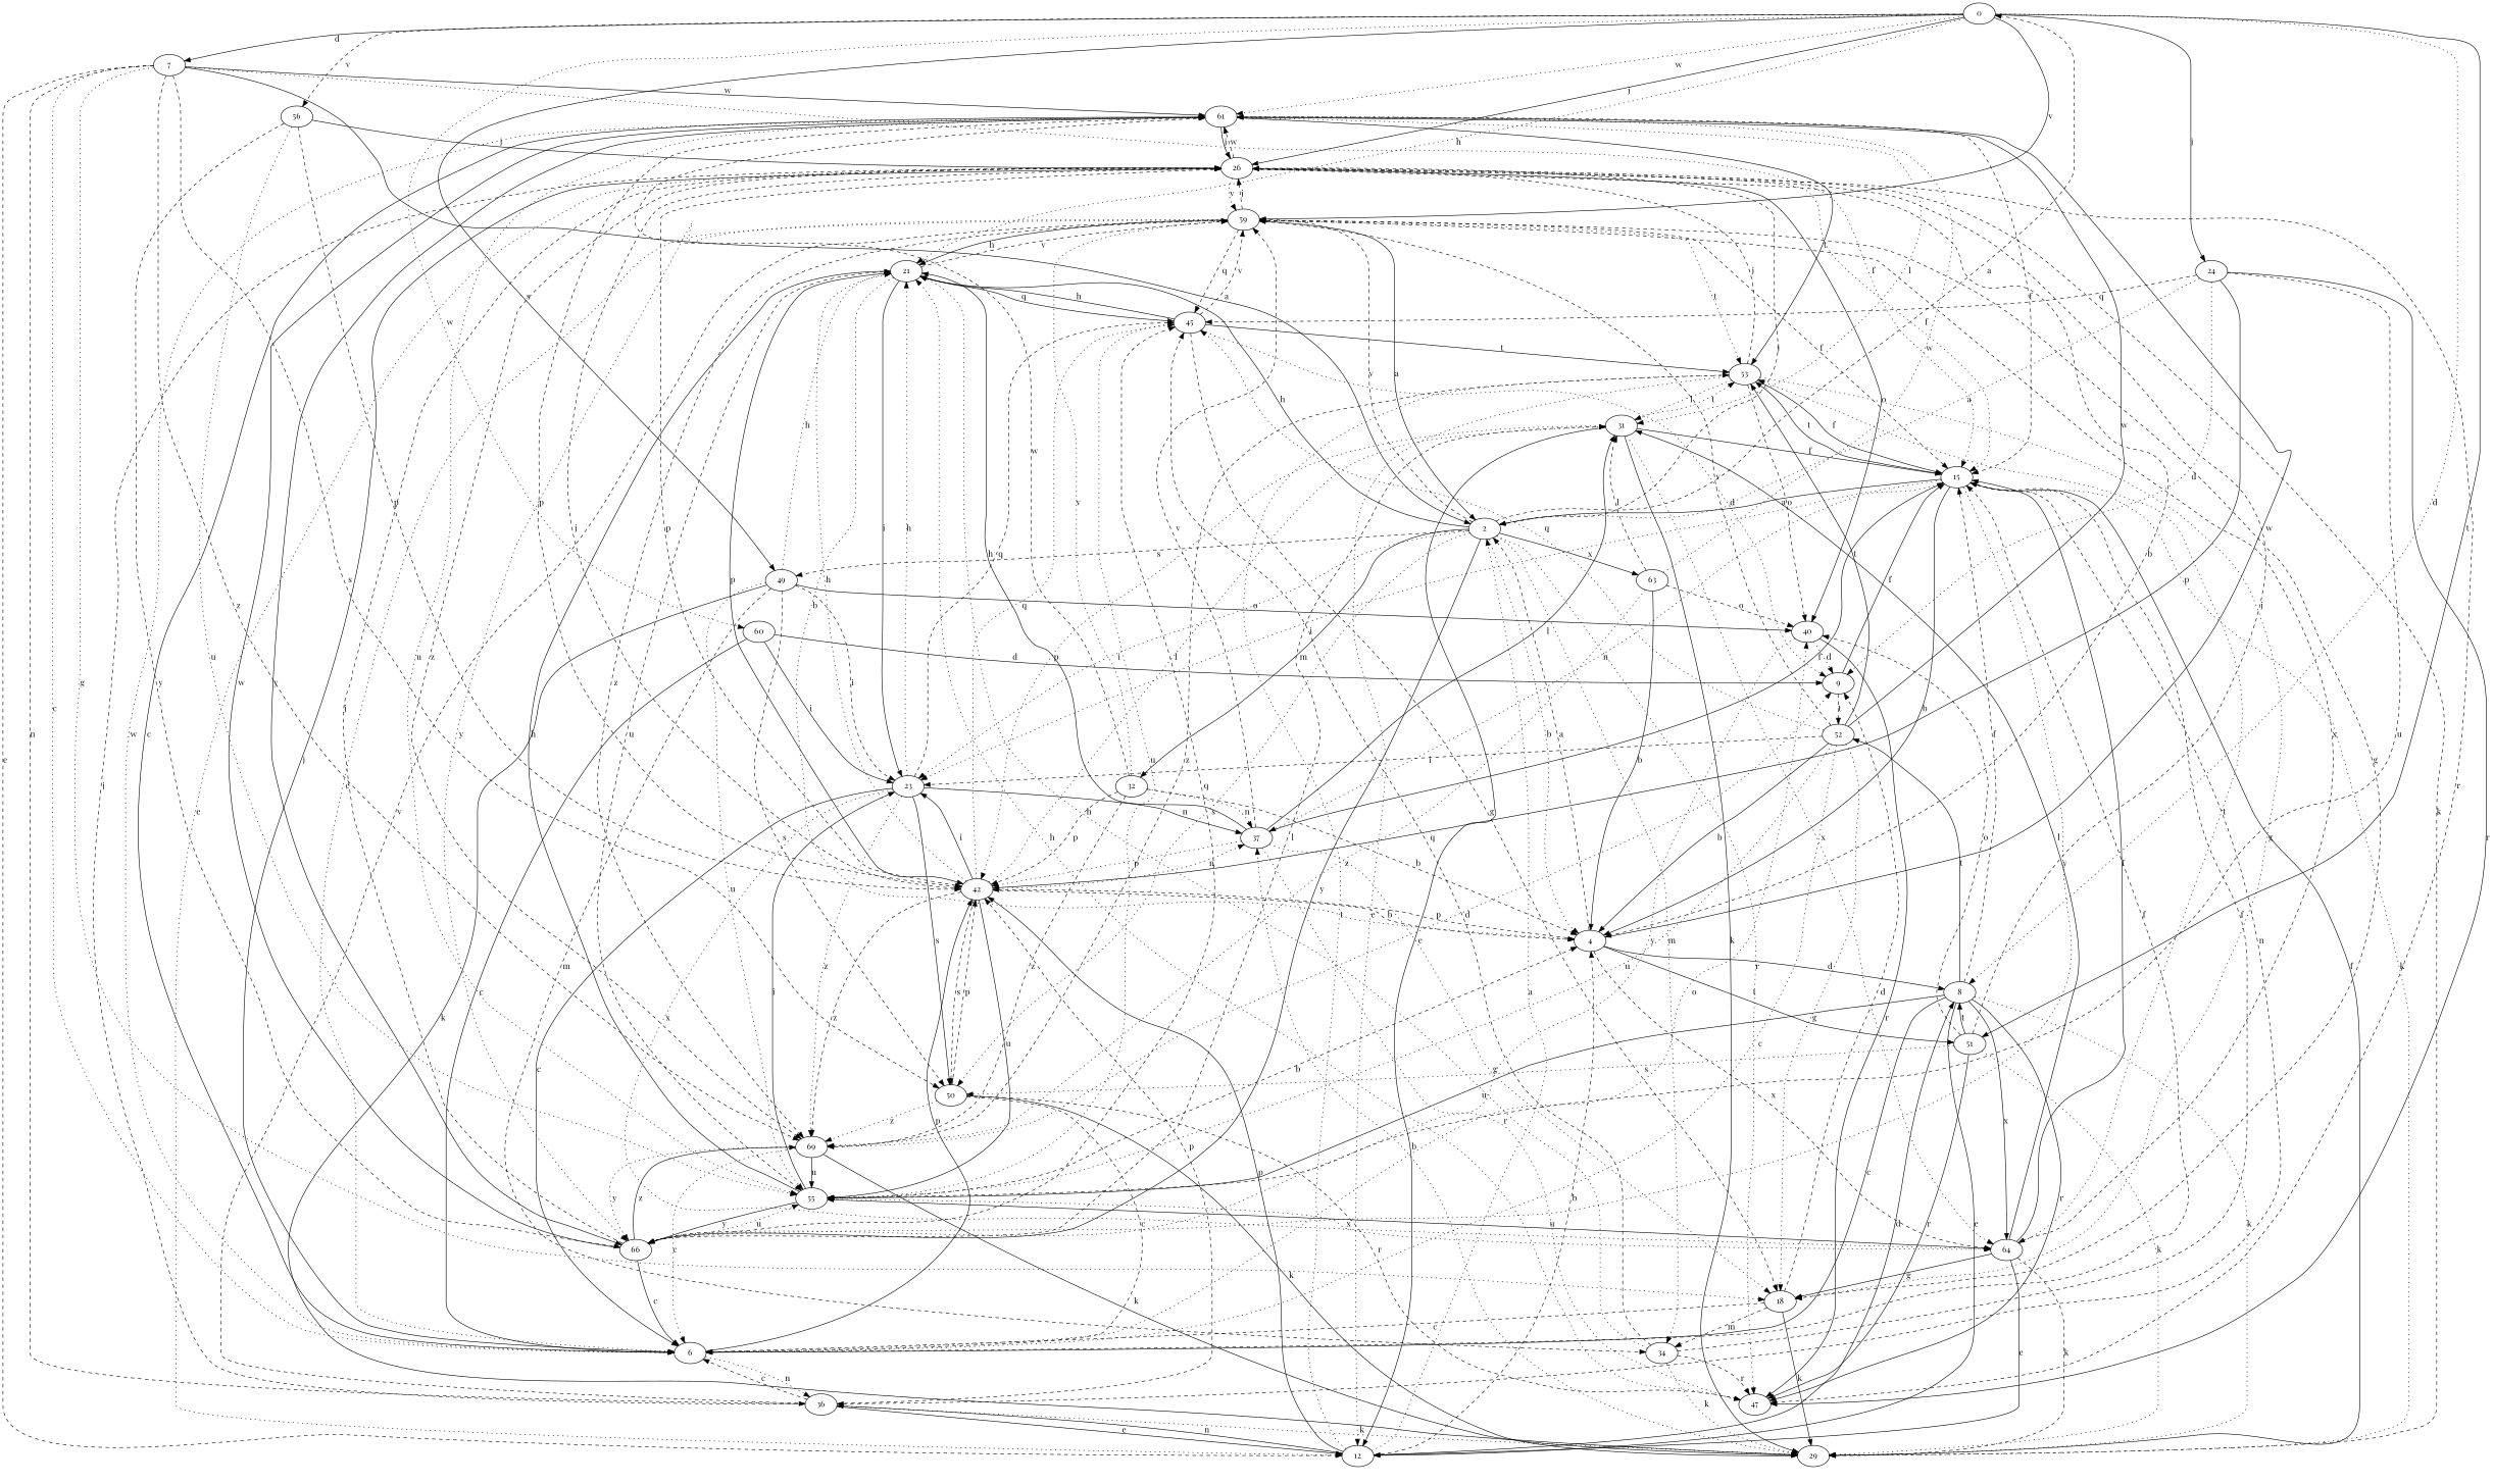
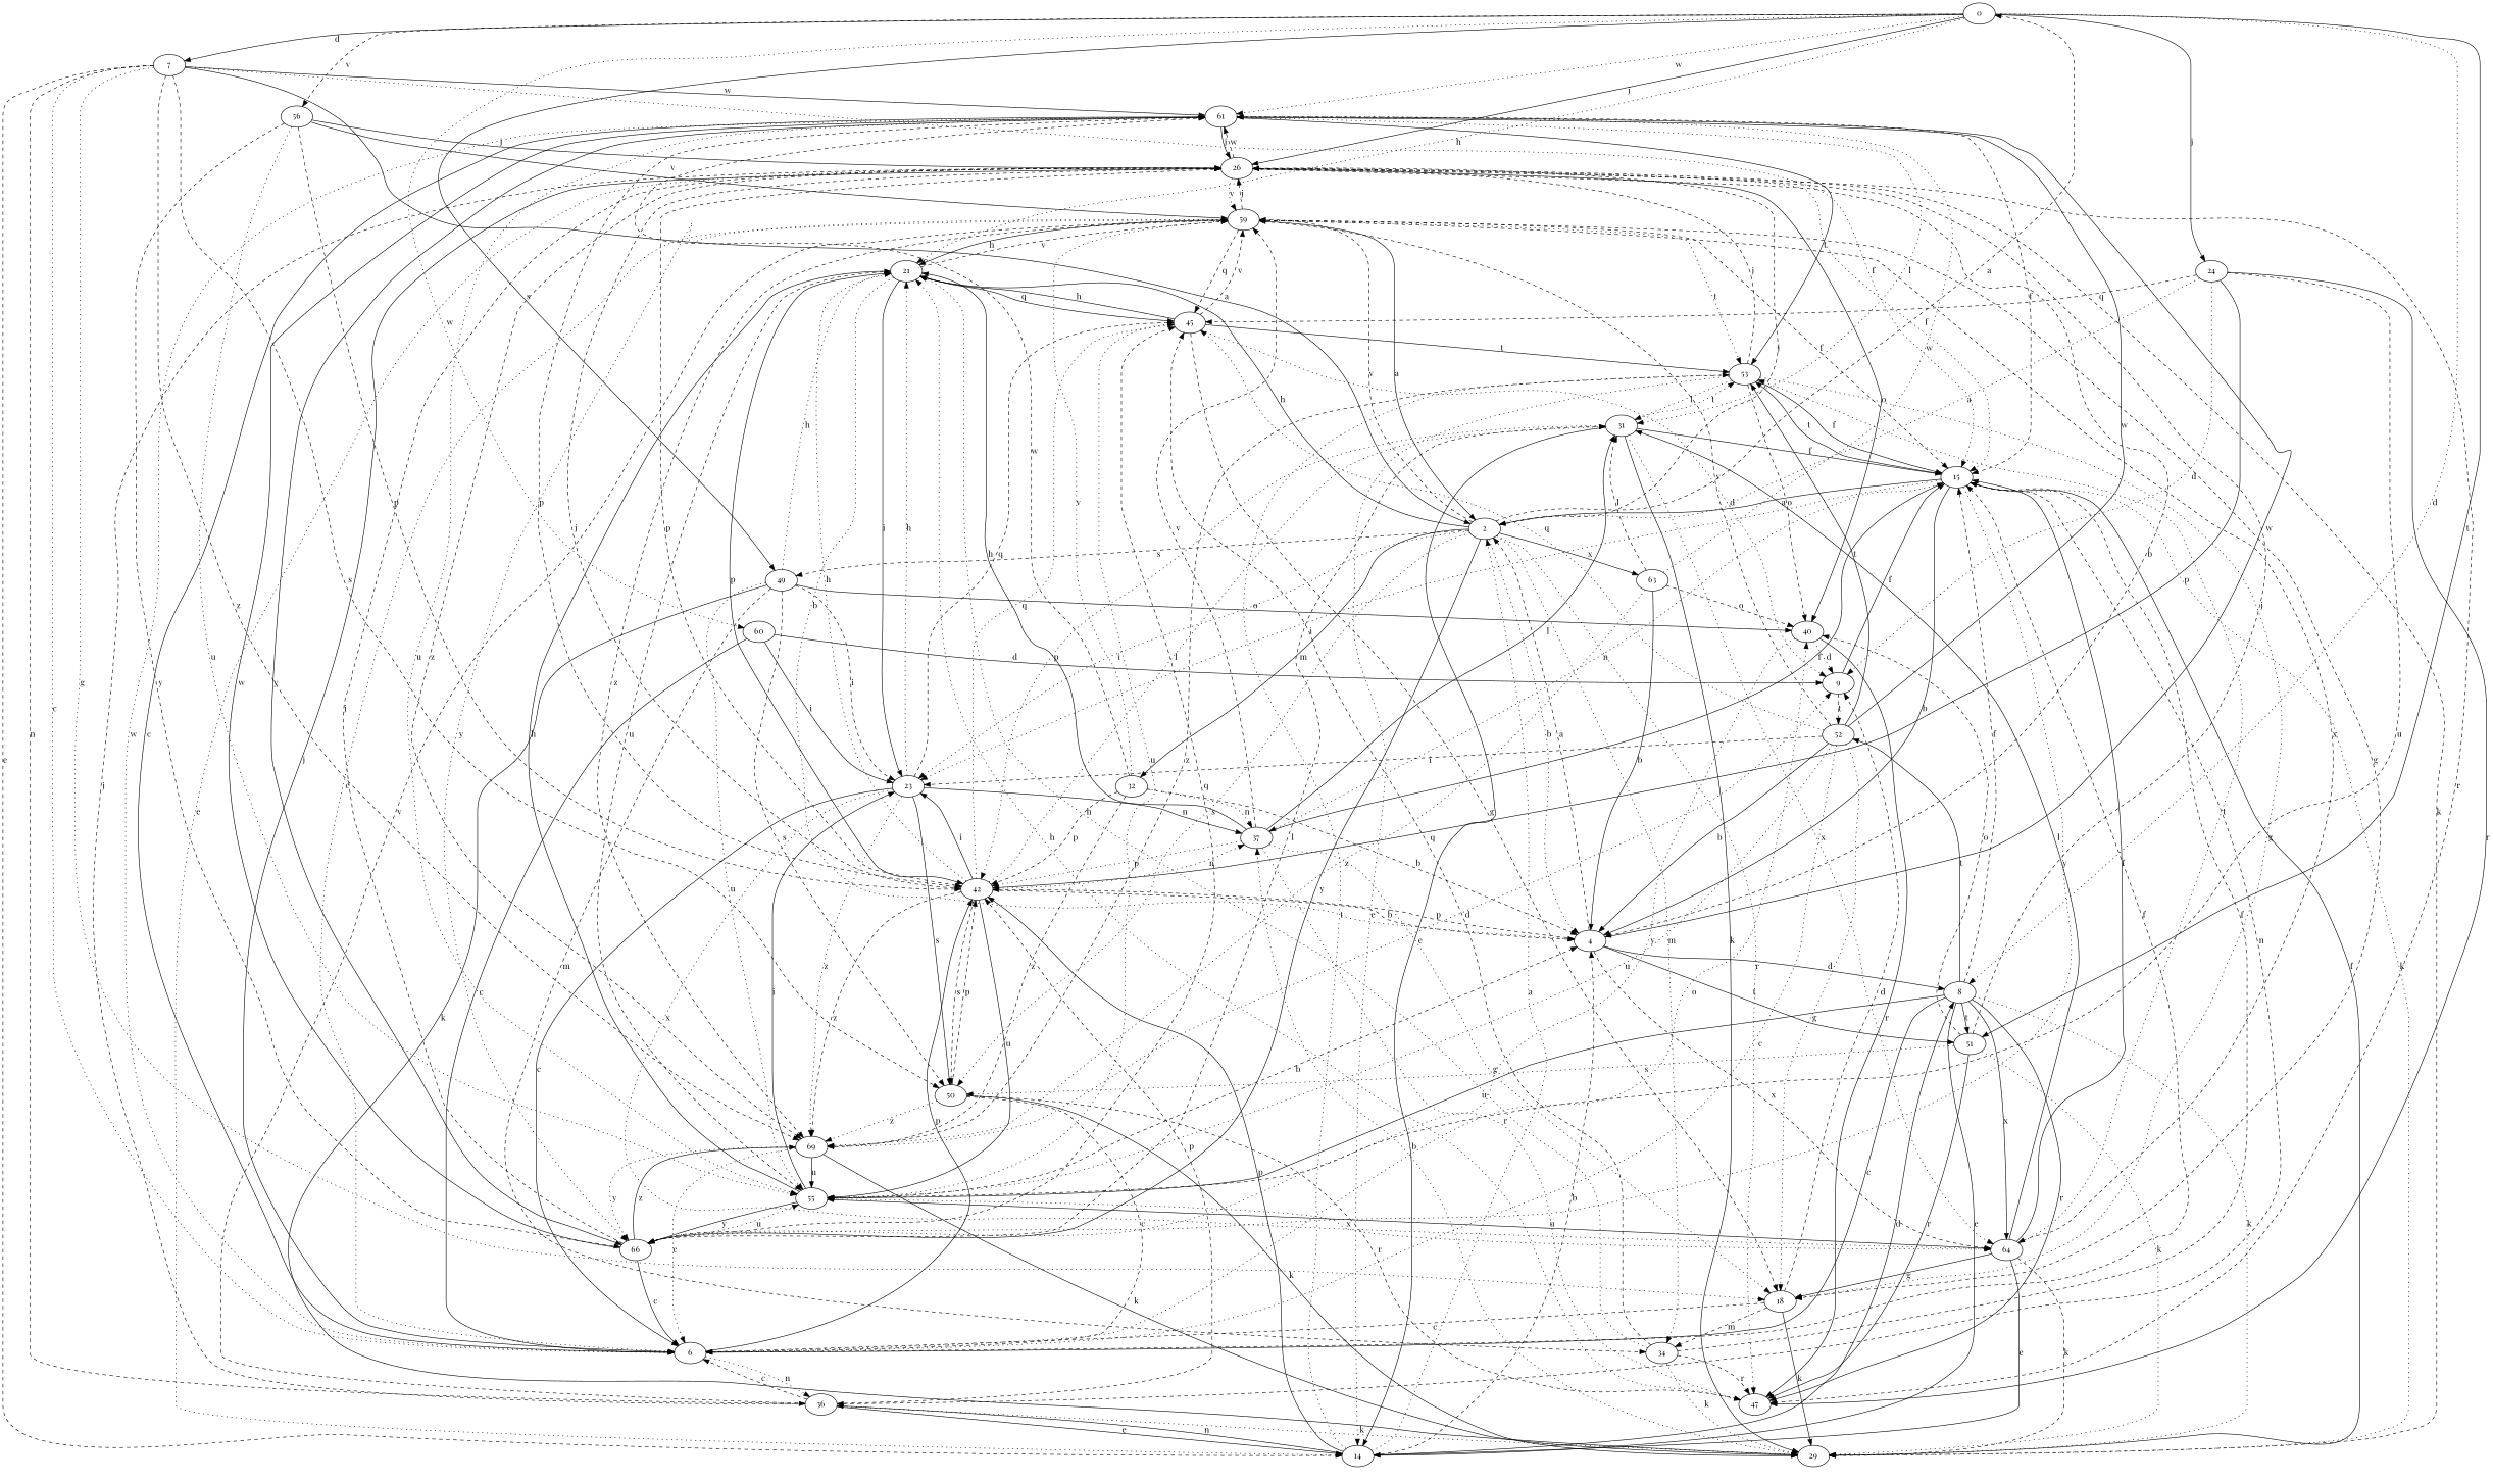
  strict digraph {
    fontname="Playfair Display"
    node [fontname="Playfair Display"]
    edge [fontname="Playfair Display" style=solid]
    0
    7
    8
    21
    24
    26
    49
    51
    56
    59
    60
    61
    2
    50
    6
    15
    36
-   12
+   12 [label=14]
    18
    69
    47
    64
    29
    52
    55
    4
    23
    42
    45
    9
    40
    34
    66
    53
    31
    32
    63
    37
    0 -> 7 [label=d]
    0 -> 8 [label=d style=dotted]
    0 -> 21 [label=h style=dotted]
    0 -> 24 [label=j]
    0 -> 26 [label=j]
    0 -> 49 [label=s]
    0 -> 51 [label=t]
    0 -> 56 [label=v style=dashed]
-   0 -> 59 [label=v]
+   56 -> 59 [label=v]
    0 -> 60 [label=w style=dotted]
    0 -> 61 [label=w style=dotted]
    7 -> 61 [label=w]
    7 -> 2 [label=a]
    7 -> 50 [label=s style=dashed]
    7 -> 6 [label=c style=dotted]
    7 -> 15 [label=f style=dotted]
    7 -> 36 [label=n style=dashed]
    7 -> 12 [label=e style=dashed]
    7 -> 18 [label=g style=dotted]
    7 -> 69 [label=z style=dashed]
-   51 -> 8 [label=t]
+   8 -> 51 [label=t]
    8 -> 6 [label=c]
    8 -> 15 [label=f style=dashed]
    8 -> 12 [label=e]
    8 -> 47 [label=r]
    8 -> 64 [label=x]
    8 -> 29 [label=k style=dotted]
    8 -> 52 [label=t]
    8 -> 55 [label=u]
    21 -> 59 [label=v style=dashed]
    21 -> 55 [label=u style=dashed]
    21 -> 4 [label=b style=dotted]
    21 -> 23 [label=i]
    21 -> 42 [label=p]
    21 -> 45 [label=q]
    24 -> 2 [label=a style=dotted]
    24 -> 47 [label=r]
    24 -> 55 [label=u style=dashed]
    24 -> 42 [label=p]
    24 -> 45 [label=q style=dashed]
    24 -> 9 [label=d style=dotted]
    26 -> 59 [label=v style=dotted]
    26 -> 61 [label=w style=dashed]
    26 -> 15 [label=f style=dotted]
    26 -> 12 [label=e style=dotted]
    26 -> 69 [label=z style=dashed]
    26 -> 47 [label=r style=dashed]
    26 -> 29 [label=k style=dashed]
    26 -> 4 [label=b style=dashed]
    26 -> 42 [label=p style=dashed]
    26 -> 40 [label=o]
    49 -> 21 [label=h style=dotted]
    49 -> 50 [label=s style=dashed]
    49 -> 29 [label=k]
    49 -> 55 [label=u style=dotted]
    49 -> 23 [label=i style=dashed]
    49 -> 40 [label=o]
    49 -> 34 [label=m style=dashed]
    51 -> 26 [label=j style=dashed]
    51 -> 50 [label=s style=dotted]
    51 -> 47 [label=r]
    51 -> 29 [label=k style=dotted]
    51 -> 40 [label=o style=dashed]
    56 -> 26 [label=j]
    56 -> 55 [label=u style=dotted]
    56 -> 42 [label=p style=dashed]
    56 -> 66 [label=y style=dashed]
    59 -> 21 [label=h]
    59 -> 26 [label=j style=dashed]
    59 -> 2 [label=a]
    59 -> 6 [label=c style=dotted]
    59 -> 15 [label=f style=dashed]
    59 -> 18 [label=g style=dashed]
    59 -> 69 [label=z style=dashed]
    59 -> 64 [label=x style=dashed]
    59 -> 45 [label=q style=dashed]
    59 -> 66 [label=y style=dotted]
    59 -> 53 [label=t style=dotted]
    60 -> 6 [label=c]
    60 -> 23 [label=i]
    60 -> 9 [label=d]
    61 -> 26 [label=j]
    61 -> 6 [label=c]
    61 -> 15 [label=f style=dashed]
    61 -> 55 [label=u style=dotted]
    61 -> 42 [label=p style=dashed]
    61 -> 66 [label=y]
    61 -> 53 [label=t]
    61 -> 31 [label=l style=dotted]
    2 -> 0 [label=a style=dashed]
    2 -> 21 [label=h]
    2 -> 26 [label=j style=dashed]
    2 -> 49 [label=s style=dashed]
    2 -> 59 [label=v style=dashed]
    2 -> 50 [label=s style=dotted]
    2 -> 47 [label=r style=dotted]
    2 -> 4 [label=b style=dotted]
    2 -> 23 [label=i style=dotted]
    2 -> 34 [label=m style=dotted]
    2 -> 66 [label=y]
    2 -> 32 [label=m]
    2 -> 63 [label=x]
    50 -> 6 [label=c style=dashed]
    50 -> 69 [label=z style=dotted]
    50 -> 47 [label=r style=dashed]
    50 -> 29 [label=k]
    50 -> 42 [label=p style=dashed]
    6 -> 26 [label=j]
    6 -> 61 [label=w style=dotted]
    6 -> 15 [label=f style=dashed]
    6 -> 36 [label=n style=dotted]
    6 -> 42 [label=p]
    6 -> 40 [label=o style=dotted]
    15 -> 2 [label=a]
    15 -> 36 [label=n style=dashed]
    15 -> 29 [label=k style=dotted]
    15 -> 4 [label=b]
    15 -> 23 [label=i style=dotted]
    15 -> 66 [label=y style=dotted]
    15 -> 53 [label=t]
    15 -> 37 [label=n style=dotted]
    36 -> 26 [label=j style=dashed]
    36 -> 59 [label=v style=dashed]
    36 -> 6 [label=c style=dashed]
    36 -> 12 [label=e]
    36 -> 29 [label=k style=dotted]
    36 -> 42 [label=p style=dashed]
    12 -> 8 [label=d]
    12 -> 2 [label=a style=dotted]
    12 -> 36 [label=n]
    12 -> 4 [label=b style=dashed]
    12 -> 42 [label=p]
    12 -> 53 [label=t style=dotted]
    18 -> 6 [label=c style=dashed]
    18 -> 29 [label=k]
    18 -> 9 [label=d style=dashed]
    18 -> 34 [label=m style=dashed]
    69 -> 6 [label=c style=dotted]
    69 -> 29 [label=k]
    69 -> 55 [label=u]
    69 -> 9 [label=d style=dotted]
    69 -> 66 [label=y style=dotted]
    47 -> 21 [label=h style=dotted]
    64 -> 15 [label=f]
    64 -> 12 [label=e]
    64 -> 18 [label=g]
    64 -> 29 [label=k style=dashed]
    64 -> 55 [label=u]
    64 -> 53 [label=t style=dotted]
    64 -> 31 [label=l]
    29 -> 15 [label=f]
    29 -> 37 [label=b style=dotted]
    52 -> 59 [label=v style=dashed]
    52 -> 61 [label=w]
    52 -> 6 [label=c style=dotted]
    52 -> 18 [label=g style=dotted]
    52 -> 55 [label=u style=dotted]
    52 -> 4 [label=b]
    52 -> 23 [label=i style=dashed]
    52 -> 45 [label=q style=dotted]
    52 -> 53 [label=t]
    55 -> 21 [label=h]
    55 -> 64 [label=x style=dotted]
    55 -> 4 [label=b style=dashed]
    55 -> 23 [label=i]
    55 -> 66 [label=y]
    4 -> 8 [label=d]
    4 -> 51 [label=t]
    4 -> 61 [label=w]
    4 -> 2 [label=a style=dashed]
    4 -> 64 [label=x style=dashed]
    4 -> 42 [label=p style=dashed]
    23 -> 21 [label=h style=dotted]
    23 -> 50 [label=s]
    23 -> 6 [label=c]
    23 -> 69 [label=z style=dotted]
    23 -> 64 [label=x style=dotted]
    23 -> 45 [label=q style=dashed]
    23 -> 37 [label=n]
    42 -> 21 [label=h style=dotted]
    42 -> 26 [label=j style=dashed]
    42 -> 50 [label=s style=dashed]
    42 -> 69 [label=z style=dashed]
    42 -> 55 [label=u]
    42 -> 4 [label=b style=dashed]
    42 -> 23 [label=i]
    42 -> 45 [label=q style=dotted]
    42 -> 31 [label=l style=dotted]
    42 -> 37 [label=n style=dotted]
    45 -> 21 [label=h]
    45 -> 59 [label=v style=dashed]
    45 -> 18 [label=g style=dashed]
    45 -> 55 [label=u style=dotted]
    45 -> 9 [label=d style=dotted]
    45 -> 53 [label=t]
    9 -> 15 [label=f]
    9 -> 52 [label=t style=dashed]
    40 -> 47 [label=r]
    40 -> 9 [label=d style=dotted]
    40 -> 66 [label=y style=dotted]
    34 -> 21 [label=h style=dotted]
    34 -> 15 [label=f style=dashed]
    34 -> 47 [label=r style=dashed]
    34 -> 29 [label=k style=dotted]
    34 -> 45 [label=q style=dashed]
    66 -> 26 [label=j style=dashed]
    66 -> 61 [label=w]
    66 -> 6 [label=c]
    66 -> 69 [label=z]
    66 -> 55 [label=u style=dotted]
    66 -> 45 [label=q style=dashed]
    66 -> 31 [label=l style=dashed]
    53 -> 26 [label=j style=dashed]
    53 -> 15 [label=f]
    53 -> 12 [label=e style=dotted]
    53 -> 18 [label=g style=dotted]
    53 -> 69 [label=z style=dashed]
    53 -> 40 [label=o style=dashed]
    53 -> 31 [label=l style=dotted]
    31 -> 15 [label=f]
    31 -> 12 [label=e]
    31 -> 64 [label=x style=dotted]
    31 -> 29 [label=k]
    31 -> 42 [label=p style=dotted]
    31 -> 53 [label=t style=dotted]
    32 -> 59 [label=v style=dotted]
    32 -> 61 [label=w style=dashed]
    32 -> 69 [label=z style=dashed]
    32 -> 4 [label=b style=dashed]
    32 -> 42 [label=p style=dashed]
    32 -> 37 [label=n style=dotted]
    63 -> 61 [label=w style=dotted]
    63 -> 69 [label=z style=dotted]
    63 -> 4 [label=b]
    63 -> 40 [label=o style=dashed]
    63 -> 31 [label=l style=dashed]
    37 -> 21 [label=h]
    37 -> 59 [label=v style=dashed]
    37 -> 15 [label=f]
    37 -> 18 [label=g style=dotted]
    37 -> 47 [label=r style=dotted]
    37 -> 42 [label=p style=dotted]
    37 -> 31 [label=l]
  }
